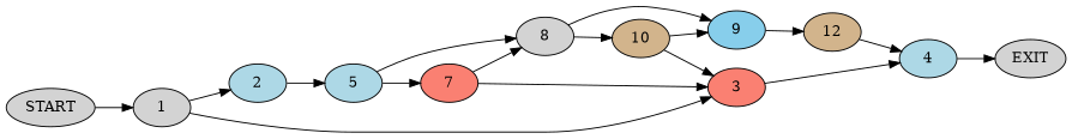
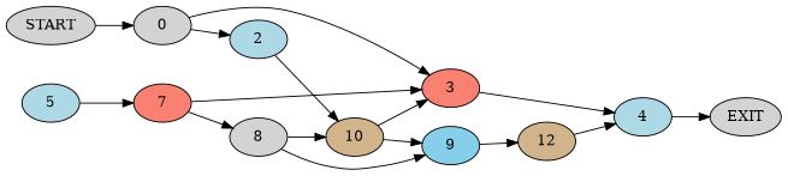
  digraph {
    rankdir=LR
    node [fillcolor=lightgrey style=filled]
    n1 [label=START]
-   1
+   1 [label=0]
    2 [fillcolor=lightblue]
    3 [fillcolor=salmon]
    n5 [label=EXIT]
    5 [fillcolor=lightblue]
    4 [fillcolor=lightblue]
    7 [fillcolor=salmon]
    8
    9 [fillcolor=skyblue]
    10 [fillcolor=tan]
    12 [fillcolor=tan]
    n1 -> 1
    1 -> 2
    1 -> 3
-   2 -> 5
+   2 -> 10
    3 -> 4
    5 -> 7
-   5 -> 8
    4 -> n5
    7 -> 3
    7 -> 8
    8 -> 9
    8 -> 10
    9 -> 12
    10 -> 3
    10 -> 9
    12 -> 4
  }
